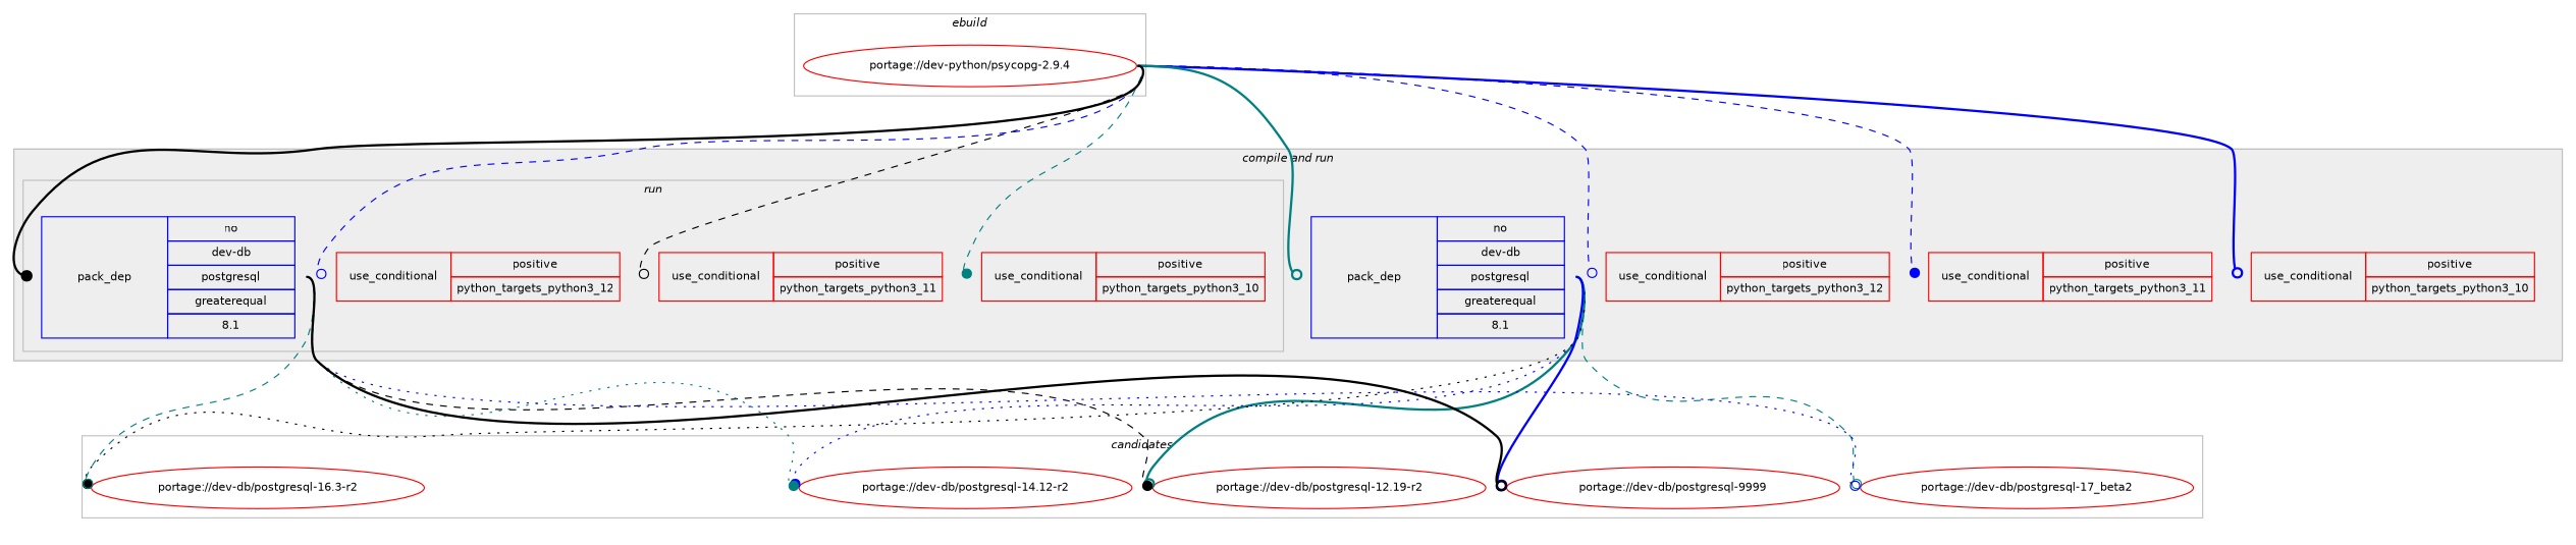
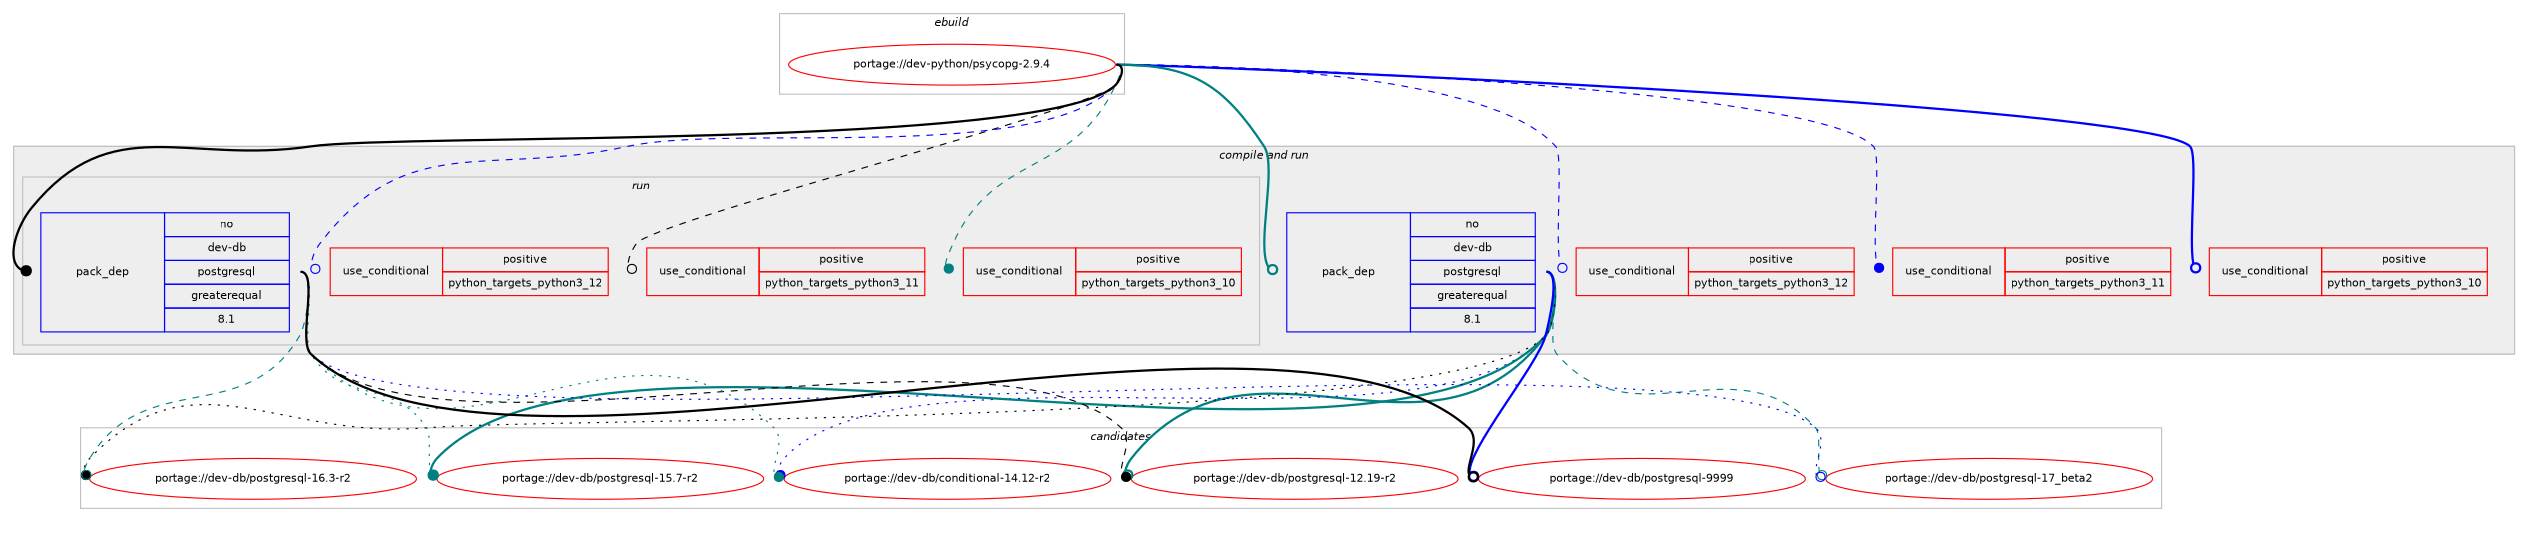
  digraph {
    compound=true
    concentrate=true
    fontname=Helvetica
    fontsize=10
    newrank=true
    rankdir=TB
    ranksep=1.5
    node [color=red fontname=Helvetica fontsize=10 shape=none]
    edge [arrowhead=odot color=teal headport=w style=dashed tailport=e weight=100]
    n1 [label="portage://dev-python/psycopg-2.9.4" width=4 shape=""]
    n2 [label=<<TABLE BORDER="0" CELLBORDER="1" CELLSPACING="0" CELLPADDING="4"><TR><TD ROWSPAN="3" CELLPADDING="10">use_conditional</TD></TR><TR><TD>positive</TD></TR><TR><TD>python_targets_python3_10</TD></TR></TABLE>>]
    n3 [label=<<TABLE BORDER="0" CELLBORDER="1" CELLSPACING="0" CELLPADDING="4"><TR><TD ROWSPAN="3" CELLPADDING="10">use_conditional</TD></TR><TR><TD>positive</TD></TR><TR><TD>python_targets_python3_11</TD></TR></TABLE>>]
    n4 [label=<<TABLE BORDER="0" CELLBORDER="1" CELLSPACING="0" CELLPADDING="4"><TR><TD ROWSPAN="3" CELLPADDING="10">use_conditional</TD></TR><TR><TD>positive</TD></TR><TR><TD>python_targets_python3_12</TD></TR></TABLE>>]
    n5 [color=blue label=<<TABLE BORDER="0" CELLBORDER="1" CELLSPACING="0" CELLPADDING="4" WIDTH="220"><TR><TD ROWSPAN="6" CELLPADDING="30">pack_dep</TD></TR><TR><TD WIDTH="110">no</TD></TR><TR><TD>dev-db</TD></TR><TR><TD>postgresql</TD></TR><TR><TD>greaterequal</TD></TR><TR><TD>8.1</TD></TR></TABLE>>]
    n6 [label=<<TABLE BORDER="0" CELLBORDER="1" CELLSPACING="0" CELLPADDING="4"><TR><TD ROWSPAN="3" CELLPADDING="10">use_conditional</TD></TR><TR><TD>positive</TD></TR><TR><TD>python_targets_python3_10</TD></TR></TABLE>>]
    n7 [label=<<TABLE BORDER="0" CELLBORDER="1" CELLSPACING="0" CELLPADDING="4"><TR><TD ROWSPAN="3" CELLPADDING="10">use_conditional</TD></TR><TR><TD>positive</TD></TR><TR><TD>python_targets_python3_11</TD></TR></TABLE>>]
    n8 [label=<<TABLE BORDER="0" CELLBORDER="1" CELLSPACING="0" CELLPADDING="4"><TR><TD ROWSPAN="3" CELLPADDING="10">use_conditional</TD></TR><TR><TD>positive</TD></TR><TR><TD>python_targets_python3_12</TD></TR></TABLE>>]
    n9 [color=blue label=<<TABLE BORDER="0" CELLBORDER="1" CELLSPACING="0" CELLPADDING="4" WIDTH="220"><TR><TD ROWSPAN="6" CELLPADDING="30">pack_dep</TD></TR><TR><TD WIDTH="110">no</TD></TR><TR><TD>dev-db</TD></TR><TR><TD>postgresql</TD></TR><TR><TD>greaterequal</TD></TR><TR><TD>8.1</TD></TR></TABLE>>]
    n10 [label="portage://dev-db/postgresql-12.19-r2" width=4 shape=""]
-   n11 [label="portage://dev-db/postgresql-14.12-r2" width=4 shape=""]
+   n11 [label="portage://dev-db/conditional-14.12-r2" width=4 shape=""]
+   n12 [label="portage://dev-db/postgresql-15.7-r2" width=4 shape=""]
    n13 [label="portage://dev-db/postgresql-16.3-r2" width=4 shape=""]
    n14 [label="portage://dev-db/postgresql-17_beta2" width=4 shape=""]
    n15 [label="portage://dev-db/postgresql-9999" width=4 shape=""]
    subgraph cluster_1 {
      color=gray
      label=<<i>ebuild</i>>
      rank=same
      n1
    }
    subgraph cluster_2 {
      color=gray
      label=<<i>dependencies</i>>
      subgraph cluster_3 {
        color=gray
        fillcolor="#eeeeee"
        label=<<i>compile</i>>
        style=filled
        subgraph sub_4 {
          color=gray
          fillcolor="#eeeeee"
          label=<<i>compile</i>>
          style=filled
          n2
        }
        subgraph sub_5 {
          color=gray
          fillcolor="#eeeeee"
          label=<<i>compile</i>>
          style=filled
          n3
        }
        subgraph sub_6 {
          color=gray
          fillcolor="#eeeeee"
          label=<<i>compile</i>>
          style=filled
          n4
        }
        subgraph sub_7 {
          color=gray
          fillcolor="#eeeeee"
          label=<<i>compile</i>>
          style=filled
          n5
        }
      }
      subgraph cluster_8 {
        color=gray
        fillcolor="#eeeeee"
        label=<<i>compile and run</i>>
        style=filled
      }
      subgraph cluster_9 {
        color=gray
        fillcolor="#eeeeee"
        label=<<i>run</i>>
        style=filled
        subgraph sub_10 {
          color=gray
          fillcolor="#eeeeee"
          label=<<i>run</i>>
          style=filled
          n6
        }
        subgraph sub_11 {
          color=gray
          fillcolor="#eeeeee"
          label=<<i>run</i>>
          style=filled
          n7
        }
        subgraph sub_12 {
          color=gray
          fillcolor="#eeeeee"
          label=<<i>run</i>>
          style=filled
          n8
        }
        subgraph sub_13 {
          color=gray
          fillcolor="#eeeeee"
          label=<<i>run</i>>
          style=filled
          n9
        }
      }
    }
    subgraph cluster_14 {
      color=gray
      label=<<i>candidates</i>>
      rank=same
      subgraph sub_15 {
        color=black
        label=<<i>candidates</i>>
        nodesep=1
        rank=same
        n10
        n11
+       n12
        n13
        n14
        n15
      }
      subgraph sub_16 {
        color=black
        label=<<i>candidates</i>>
        nodesep=1
        rank=same
        n10
        n11
+       n12
        n13
        n14
        n15
      }
    }
    n1 -> n2 [color=blue style=bold weight=20]
    n1 -> n3 [arrowhead=dot color=blue weight=20]
    n1 -> n4 [color=blue weight=20]
    n1 -> n5 [style=bold weight=20]
    n1 -> n6 [arrowhead=dot weight=20]
    n1 -> n7 [color=black weight=20]
    n1 -> n8 [color=blue weight=20]
    n1 -> n9 [arrowhead=dot color=black style=bold weight=20]
    n5 -> n10 [style=bold]
    n5 -> n11 [arrowhead=dot color=blue style=dotted]
+   n5 -> n12 [arrowhead=dot style=bold]
    n5 -> n13 [arrowhead=dot color=black style=dotted]
    n5 -> n14
    n5 -> n15 [color=blue style=bold]
    n9 -> n10 [arrowhead=dot color=black]
    n9 -> n11 [arrowhead=dot style=dotted]
+   n9 -> n12 [arrowhead=dot style=dotted]
    n9 -> n13
    n9 -> n14 [color=blue style=dotted]
    n9 -> n15 [color=black style=bold]
  }
